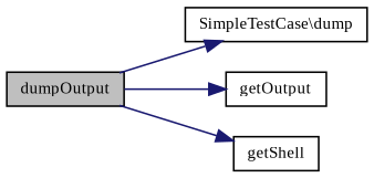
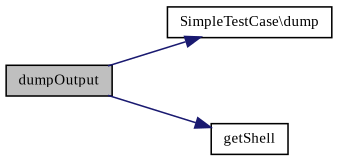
  digraph {
    fontname="Liberation Serif"
    rankdir=LR
    node [color=black fillcolor=white fontname="Liberation Serif" fontsize=10 shape=record style=filled]
    edge [color=midnightblue fontname="Liberation Serif" fontsize=10 labelfontname=Helvetica labelfontsize=10 style=solid]
    n1 [fillcolor=grey75 fontcolor=black height=0.2 label=dumpOutput width=0.4]
    n2 [height=0.2 label="SimpleTestCase\\dump" width=0.4]
-   n3 [height=0.2 label=getOutput width=0.4]
    n4 [height=0.2 label=getShell width=0.4]
    n1 -> n2
-   n1 -> n3
    n1 -> n4
  }
